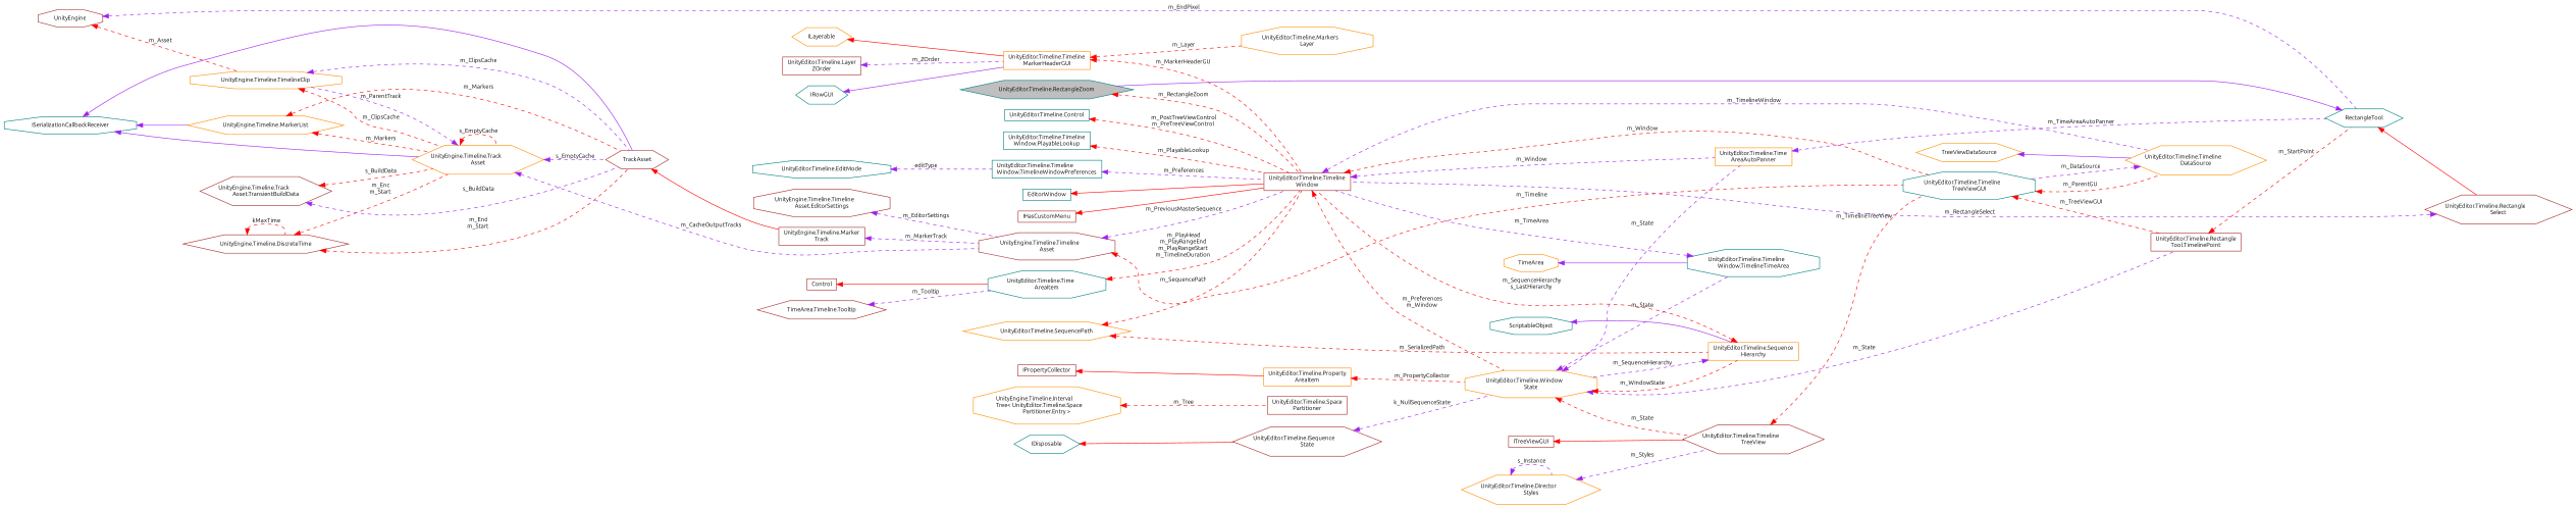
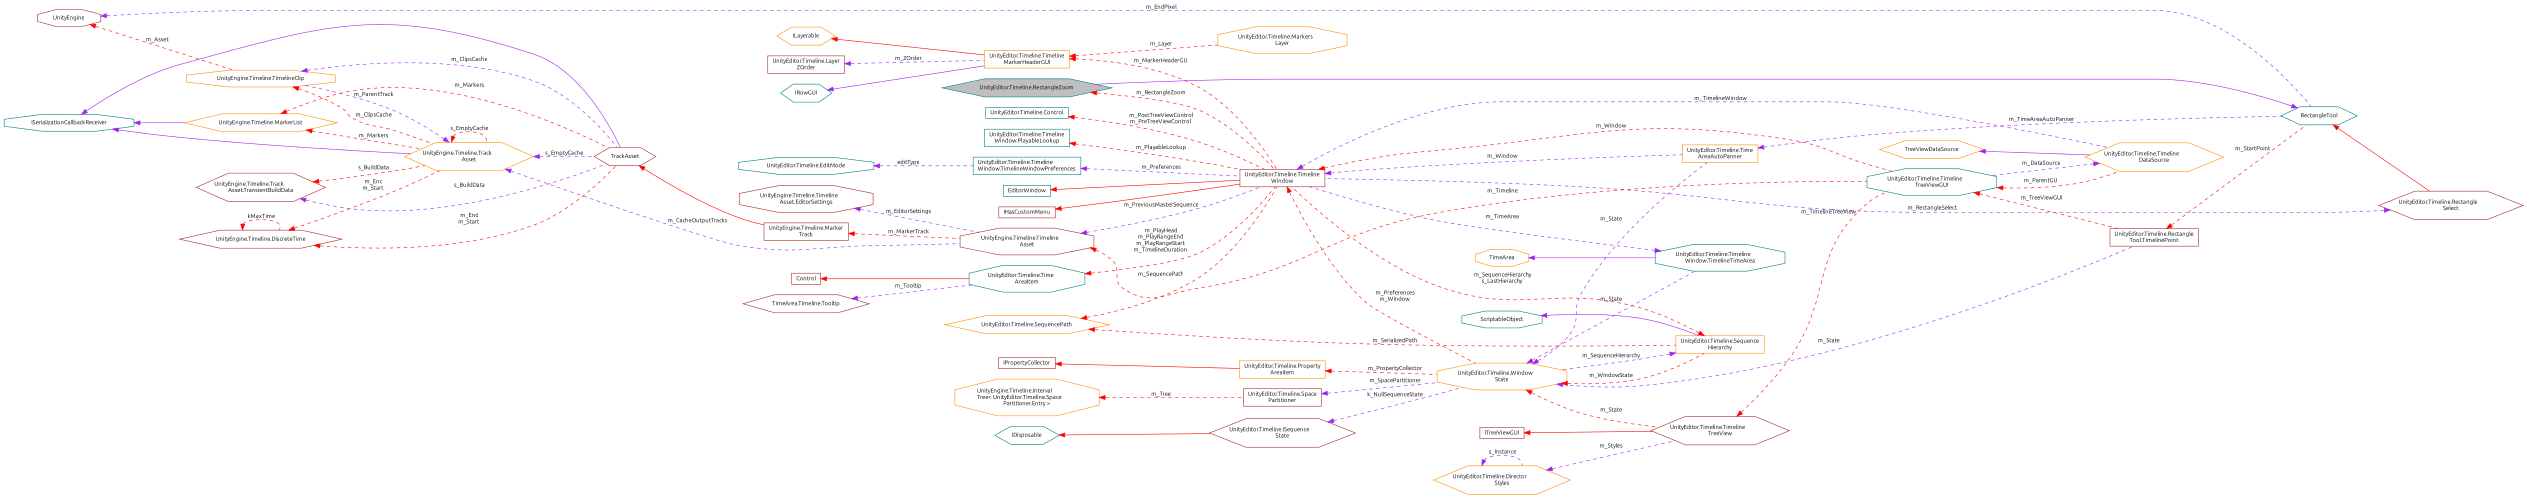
  digraph {
    fontname=Ubuntu
    rankdir=LR
    node [color=brown fillcolor=white fontname=Ubuntu fontsize=10 shape=hexagon style=filled]
    edge [color=red dir=back fontname=Ubuntu fontsize=10 labelfontname=Helvetica labelfontsize=10 style=dashed]
    n1 [color=teal fillcolor=grey75 fontcolor=black height=0.2 label="UnityEditor.Timeline.RectangleZoom" width=0.4]
    n2 [height=0.2 label="UnityEditor.Timeline.Timeline\lWindow" shape=box width=0.4]
    n3 [color=teal height=0.2 label="UnityEditor.Timeline.Timeline\lTreeViewGUI" shape=octagon width=0.4]
    n4 [color=darkorange height=0.2 label="UnityEditor.Timeline.Timeline\lDataSource" width=0.4]
    n5 [color=darkorange height=0.2 label="UnityEditor.Timeline.Window\lState" shape=octagon width=0.4]
    n6 [color=darkorange height=0.2 label="UnityEditor.Timeline.Time\lAreaAutoPanner" shape=box width=0.4]
    n7 [color=teal height=0.2 label=RectangleTool width=0.4]
    n8 [height=0.2 label="UnityEditor.Timeline.Rectangle\lSelect" width=0.4]
    n9 [height=0.2 label="UnityEditor.Timeline.Rectangle\lTool.TimelinePoint" shape=box width=0.4]
    n10 [height=0.2 label="UnityEngine.Timeline.Timeline\lAsset" shape=octagon width=0.4]
    n11 [height=0.2 label="UnityEngine.Timeline.Timeline\lAsset.EditorSettings" shape=octagon width=0.4]
    n12 [color=darkorange height=0.2 label="UnityEngine.Timeline.Track\lAsset" width=0.4]
    n13 [color=darkorange height=0.2 label="UnityEngine.Timeline.TimelineClip" shape=octagon width=0.4]
    n14 [height=0.2 label=TrackAsset width=0.4]
    n15 [height=0.2 label="UnityEngine.Timeline.Marker\lTrack" shape=box width=0.4]
    n16 [color=teal height=0.2 label=ISerializationCallbackReceiver shape=octagon width=0.4]
    n17 [color=darkorange height=0.2 label="UnityEngine.Timeline.MarkerList" width=0.4]
    n18 [height=0.2 label="UnityEngine.Timeline.DiscreteTime" width=0.4]
    n19 [height=0.2 label=UnityEngine shape=octagon width=0.4]
    n20 [height=0.2 label="UnityEngine.Timeline.Track\lAsset.TransientBuildData" width=0.4]
    n21 [height=0.2 label="UnityEditor.Timeline.Timeline\lTreeView" width=0.4]
    n22 [height=0.2 label=ITreeViewGUI shape=box width=0.4]
    n23 [color=darkorange height=0.2 label="UnityEditor.Timeline.Director\lStyles" width=0.4]
    n24 [color=darkorange height=0.2 label="UnityEditor.Timeline.Sequence\lHierarchy" shape=box width=0.4]
    n25 [color=teal height=0.2 label="UnityEditor.Timeline.Timeline\lWindow.TimelineTimeArea" shape=octagon width=0.4]
    n26 [height=0.2 label="UnityEditor.Timeline.ISequence\lState" width=0.4]
    n27 [color=teal height=0.2 label=IDisposable width=0.4]
    n28 [color=darkorange height=0.2 label="UnityEditor.Timeline.Property\lAreaItem" shape=box width=0.4]
    n29 [height=0.2 label=IPropertyCollector shape=box width=0.4]
    n30 [height=0.2 label="UnityEditor.Timeline.Space\lPartitioner" shape=box width=0.4]
    n31 [color=darkorange height=0.2 label="UnityEngine.Timeline.Interval\lTree\< UnityEditor.Timeline.Space\lPartitioner.Entry \>" shape=octagon width=0.4]
    n32 [color=teal height=0.2 label=ScriptableObject shape=octagon width=0.4]
    n33 [color=darkorange height=0.2 label="UnityEditor.Timeline.SequencePath" width=0.4]
    n34 [color=teal height=0.2 label=EditorWindow shape=box width=0.4]
    n35 [height=0.2 label=IHasCustomMenu shape=box width=0.4]
    n36 [color=darkorange height=0.2 label="UnityEditor.Timeline.Timeline\lMarkerHeaderGUI" shape=box width=0.4]
    n37 [color=darkorange height=0.2 label="UnityEditor.Timeline.Markers\lLayer" shape=octagon width=0.4]
    n38 [color=teal height=0.2 label=IRowGUI width=0.4]
    n39 [color=darkorange height=0.2 label=ILayerable width=0.4]
    n40 [height=0.2 label="UnityEditor.Timeline.Layer\lZOrder" shape=box width=0.4]
    n41 [color=teal height=0.2 label="UnityEditor.Timeline.Time\lAreaItem" shape=octagon width=0.4]
    n42 [height=0.2 label=Control shape=box width=0.4]
    n43 [height=0.2 label="TimeArea.Timeline.Tooltip" width=0.4]
    n44 [color=teal height=0.2 label="UnityEditor.Timeline.Control" shape=box width=0.4]
    n45 [color=darkorange height=0.2 label=TimeArea shape=octagon width=0.4]
    n46 [color=teal height=0.2 label="UnityEditor.Timeline.Timeline\lWindow.PlayableLookup" shape=box width=0.4]
    n47 [color=teal height=0.2 label="UnityEditor.Timeline.Timeline\lWindow.TimelineWindowPreferences" shape=box width=0.4]
    n48 [color=teal height=0.2 label="UnityEditor.Timeline.EditMode" shape=octagon width=0.4]
    n49 [color=darkorange height=0.2 label=TreeViewDataSource width=0.4]
    n1 -> n2 [label=" m_RectangleZoom"]
    n2 -> n3 [label=" m_Window"]
    n2 -> n4 [color=purple label=" m_TimelineWindow"]
    n2 -> n5 [label=" m_Preferences\nm_Window"]
    n2 -> n6 [color=purple label=" m_Window"]
    n3 -> n4 [label=" m_ParentGUI"]
    n3 -> n9 [label=" m_TreeViewGUI"]
    n4 -> n3 [color=purple label=" m_DataSource"]
    n5 -> n6 [color=purple label=" m_State"]
    n5 -> n9 [color=purple label=" m_State"]
    n5 -> n21 [label=" m_State"]
    n5 -> n24 [label=" m_WindowState"]
    n5 -> n25 [color=purple label=" m_State"]
    n6 -> n7 [color=purple label=" m_TimeAreaAutoPanner"]
    n7 -> n1 [color=purple style=solid]
    n7 -> n8 [style=solid]
    n8 -> n2 [color=purple label=" m_RectangleSelect"]
    n9 -> n7 [label=" m_StartPoint"]
    n10 -> n2 [color=purple label=" m_PreviousMasterSequence"]
    n10 -> n3 [label=" m_Timeline"]
    n11 -> n10 [color=purple label=" m_EditorSettings"]
    n12 -> n10 [color=purple label=" m_CacheOutputTracks"]
    n12 -> n12 [label=" s_EmptyCache"]
    n12 -> n13 [color=purple label=" m_ParentTrack"]
    n12 -> n14 [color=purple label=" s_EmptyCache"]
    n13 -> n12 [label=" m_ClipsCache"]
    n13 -> n14 [color=purple label=" m_ClipsCache"]
    n14 -> n15 [style=solid]
-   n15 -> n10 [color=purple label=" m_MarkerTrack"]
+   n15 -> n10 [label=" m_MarkerTrack"]
    n16 -> n12 [color=purple style=solid]
    n16 -> n14 [color=purple style=solid]
    n16 -> n17 [color=purple style=solid]
    n17 -> n12 [label=" m_Markers"]
    n17 -> n14 [label=" m_Markers"]
    n18 -> n12 [label=" m_End\nm_Start"]
    n18 -> n14 [label=" m_End\nm_Start"]
    n18 -> n18 [label=" kMaxTime"]
    n19 -> n7 [color=purple label=" m_EndPixel"]
    n19 -> n13 [label=" m_Asset"]
    n20 -> n12 [label=" s_BuildData"]
    n20 -> n14 [color=purple label=" s_BuildData"]
    n21 -> n3 [label=" m_TimelineTreeView"]
    n22 -> n21 [style=solid]
    n23 -> n21 [color=purple label=" m_Styles"]
    n23 -> n23 [color=purple label=" s_Instance"]
    n24 -> n2 [label=" m_SequenceHierarchy\ns_LastHierarchy"]
    n24 -> n5 [color=purple label=" m_SequenceHierarchy"]
    n25 -> n2 [color=purple label=" m_TimeArea"]
    n26 -> n5 [color=purple label=" k_NullSequenceState"]
    n27 -> n26 [style=solid]
    n28 -> n5 [label=" m_PropertyCollector"]
    n29 -> n28 [style=solid]
+   n30 -> n5 [color=purple label=" m_SpacePartitioner"]
    n31 -> n30 [label=" m_Tree"]
    n32 -> n24 [color=purple style=solid]
    n33 -> n2 [label=" m_SequencePath"]
    n33 -> n24 [label=" m_SerializedPath"]
    n34 -> n2 [style=solid]
    n35 -> n2 [style=solid]
    n36 -> n2 [label=" m_MarkerHeaderGUI"]
    n36 -> n37 [label=" m_Layer"]
    n38 -> n36 [color=purple style=solid]
    n39 -> n36 [style=solid]
    n40 -> n36 [color=purple label=" m_ZOrder"]
    n41 -> n2 [label=" m_PlayHead\nm_PlayRangeEnd\nm_PlayRangeStart\nm_TimelineDuration"]
    n42 -> n41 [style=solid]
    n43 -> n41 [color=purple label=" m_Tooltip"]
    n44 -> n2 [label=" m_PostTreeViewControl\nm_PreTreeViewControl"]
    n45 -> n25 [color=purple style=solid]
    n46 -> n2 [label=" m_PlayableLookup"]
    n47 -> n2 [color=purple label=" m_Preferences"]
    n48 -> n47 [color=purple label=" editType"]
    n49 -> n4 [color=purple style=solid]
  }
